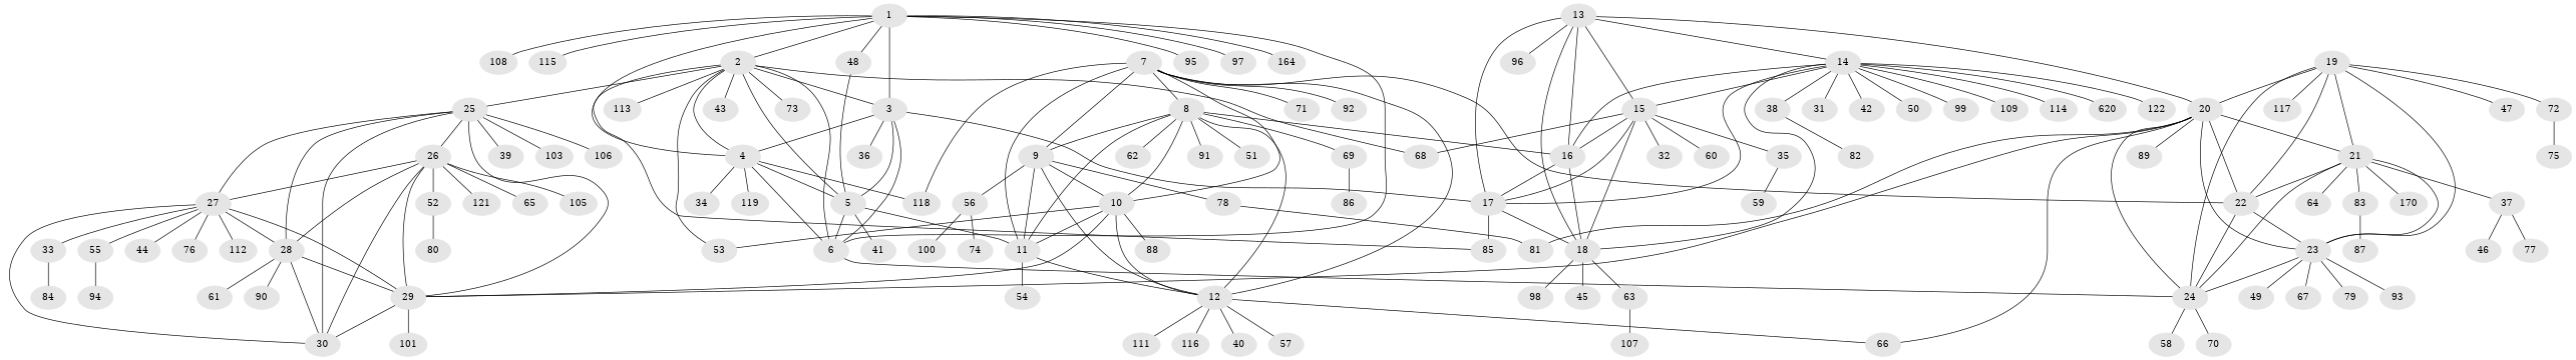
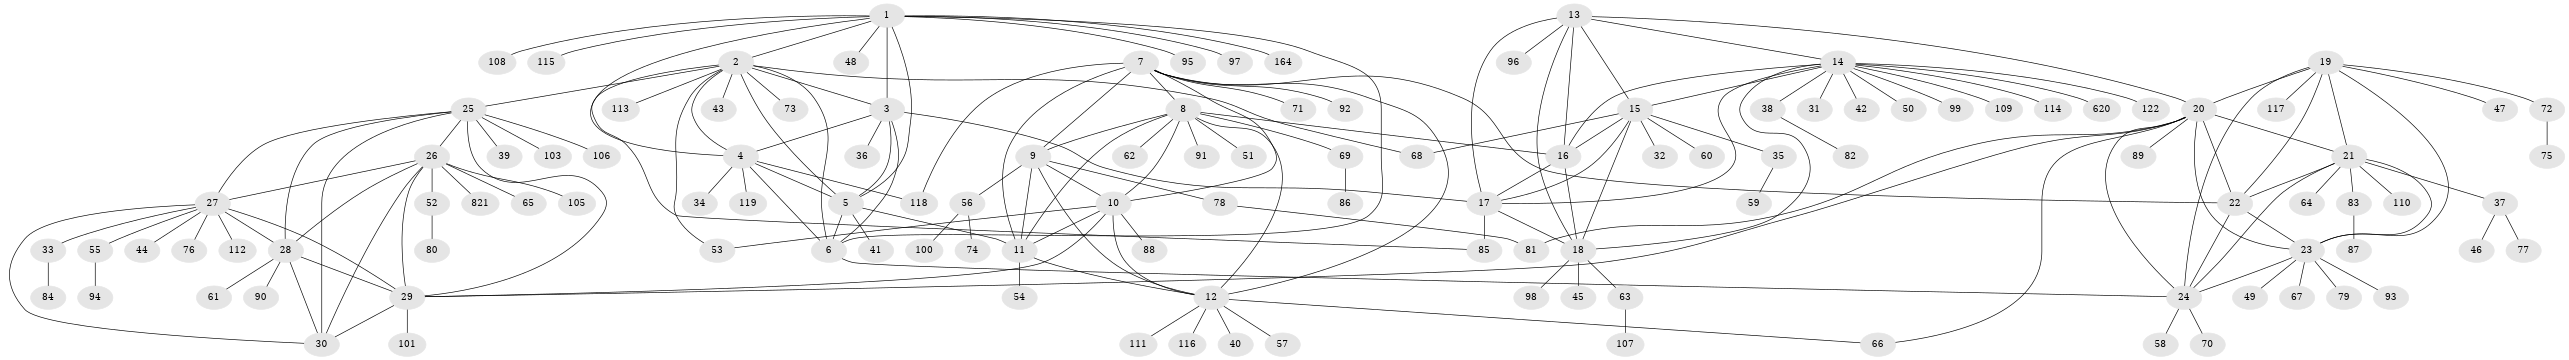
  graph {
    node [color=gray90 style=filled]
    1
    2
    3
    4
    5
    6
    48
    95
    97
    n10 [label=164]
    108
    115
    25
    43
    53
    68
    73
    85
    113
    17
    36
    34
    118
    119
    11
    41
    24
    29
    28
    26
    27
    30
    39
    103
    106
    18
    12
    54
    58
    70
    7
    8
    9
    10
    22
    71
    92
    16
    51
    62
    69
    91
    56
    78
    88
    40
    57
    66
    111
    116
    23
    86
    74
    100
    81
    101
    13
    14
    15
    20
    96
    31
    38
    42
    50
    99
    109
    114
    n79 [label=620]
    122
    32
    35
    60
    45
    63
    98
    21
    89
    82
    59
    61
    90
    107
    19
    47
    72
    117
    37
    64
    83
-   110 [label=170]
+   110
    49
    67
    79
    93
    75
    46
    77
    87
    52
    65
    105
-   121
+   121 [label=821]
    33
    44
    55
    76
    112
    80
    84
    94
    1 -- 2
    1 -- 3
    1 -- 4
-   48 -- 5
+   1 -- 5
    1 -- 6
    1 -- 48
    1 -- 95
    1 -- 97
    1 -- n10
    1 -- 108
    1 -- 115
    2 -- 3
    2 -- 4
    2 -- 5
    2 -- 6
    2 -- 25
    2 -- 43
    2 -- 53
    2 -- 68
    2 -- 73
    2 -- 85
    2 -- 113
    3 -- 4
    3 -- 5
    3 -- 6
    3 -- 17
    3 -- 36
    4 -- 5
    4 -- 6
    4 -- 34
    4 -- 118
    4 -- 119
    5 -- 6
    5 -- 11
    5 -- 41
    6 -- 24
    25 -- 29
    25 -- 28
    25 -- 26
    25 -- 27
    25 -- 30
    25 -- 39
    25 -- 103
    25 -- 106
    17 -- 85
    17 -- 18
    11 -- 12
    11 -- 54
    24 -- 58
    24 -- 70
    29 -- 30
    29 -- 101
    28 -- 29
    28 -- 30
    28 -- 61
    28 -- 90
    26 -- 29
    26 -- 28
    26 -- 27
    26 -- 30
    26 -- 52
    26 -- 65
    26 -- 105
    26 -- 121
    27 -- 29
    27 -- 28
    27 -- 30
    27 -- 33
    27 -- 44
    27 -- 55
    27 -- 76
    27 -- 112
    18 -- 45
    18 -- 63
    18 -- 98
    12 -- 40
    12 -- 57
    12 -- 66
    12 -- 111
    12 -- 116
    7 -- 118
    7 -- 11
    7 -- 12
    7 -- 8
    7 -- 9
    7 -- 10
    7 -- 22
    7 -- 71
    7 -- 92
    8 -- 11
    8 -- 12
    8 -- 9
    8 -- 10
    8 -- 16
    8 -- 51
    8 -- 62
    8 -- 69
    8 -- 91
    9 -- 11
    9 -- 12
    9 -- 10
    9 -- 56
    9 -- 78
    10 -- 53
    10 -- 11
    10 -- 29
    10 -- 12
    10 -- 88
    22 -- 24
    22 -- 23
    16 -- 17
    16 -- 18
    69 -- 86
    56 -- 74
    56 -- 100
    78 -- 81
    23 -- 24
    23 -- 49
    23 -- 67
    23 -- 79
    23 -- 93
    13 -- 17
    13 -- 18
    13 -- 16
    13 -- 14
    13 -- 15
    13 -- 20
    13 -- 96
    14 -- 17
    14 -- 18
    14 -- 16
    14 -- 15
    14 -- 31
    14 -- 38
    14 -- 42
    14 -- 50
    14 -- 99
    14 -- 109
    14 -- 114
    14 -- n79
    14 -- 122
    15 -- 68
    15 -- 17
    15 -- 18
    15 -- 16
    15 -- 32
    15 -- 35
    15 -- 60
    20 -- 24
    20 -- 29
    20 -- 22
    20 -- 66
    20 -- 23
    20 -- 81
    20 -- 21
    20 -- 89
    38 -- 82
    35 -- 59
    63 -- 107
    21 -- 24
    21 -- 22
    21 -- 23
    21 -- 37
    21 -- 64
    21 -- 83
    21 -- 110
    19 -- 24
    19 -- 22
    19 -- 23
    19 -- 20
    19 -- 21
    19 -- 47
    19 -- 72
    19 -- 117
    72 -- 75
    37 -- 46
    37 -- 77
    83 -- 87
    52 -- 80
    33 -- 84
    55 -- 94
  }
